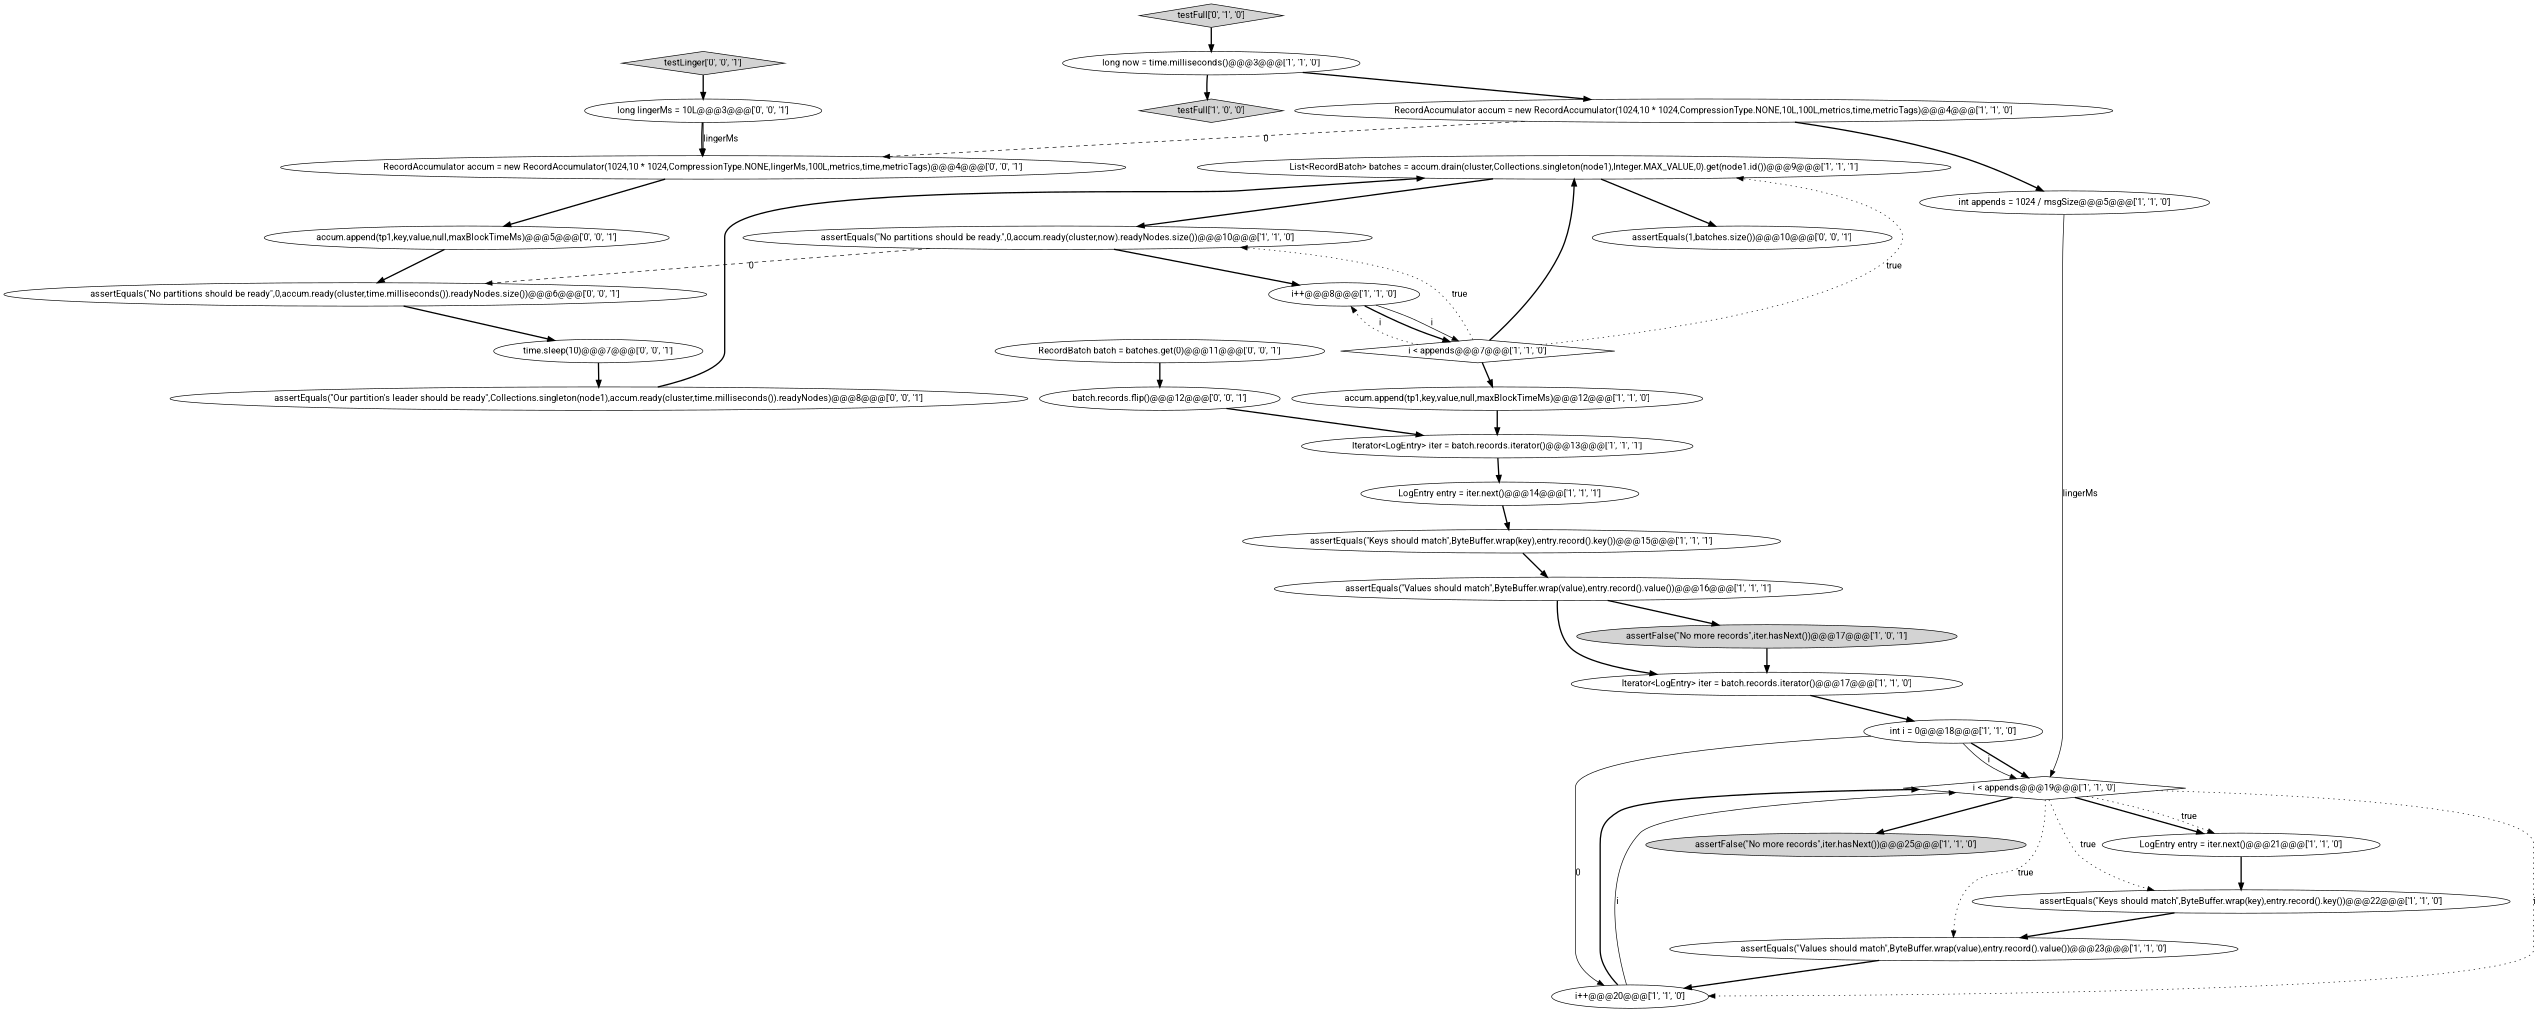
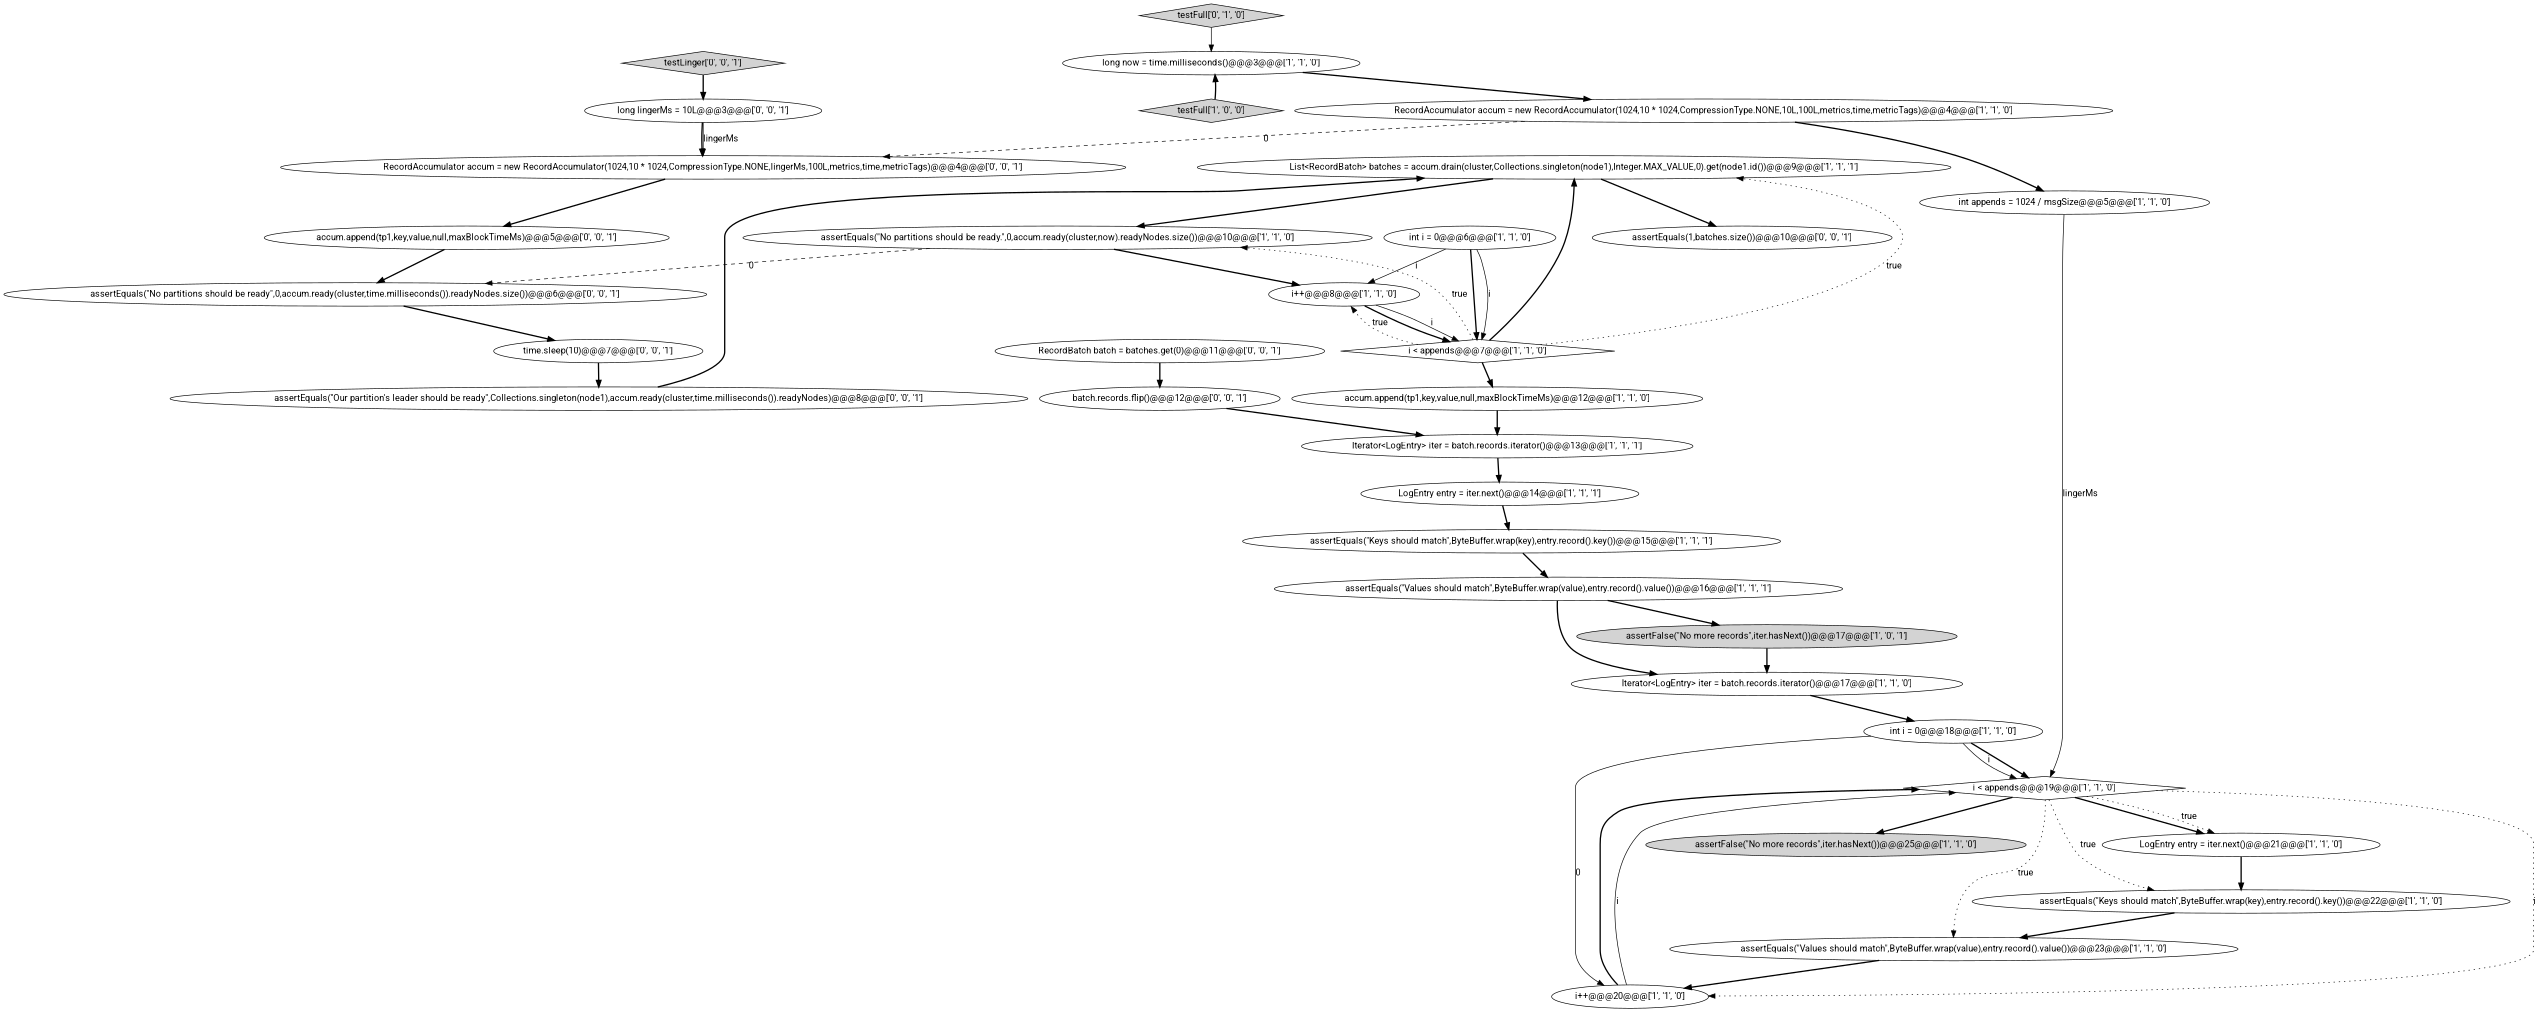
  digraph {
    fontname=Roboto
    node [fillcolor=white fontname=Roboto shape=ellipse style=filled]
    edge [fontname=Roboto style=bold]
    n1 [label="List<RecordBatch> batches = accum.drain(cluster,Collections.singleton(node1),Integer.MAX_VALUE,0).get(node1.id())@@@9@@@['1', '1', '1']"]
    n2 [label="assertEquals(\"No partitions should be ready.\",0,accum.ready(cluster,now).readyNodes.size())@@@10@@@['1', '1', '0']"]
    n3 [label="assertEquals(1,batches.size())@@@10@@@['0', '0', '1']"]
    n4 [label="assertEquals(\"No partitions should be ready\",0,accum.ready(cluster,time.milliseconds()).readyNodes.size())@@@6@@@['0', '0', '1']"]
    n5 [label="i++@@@8@@@['1', '1', '0']"]
    n6 [label="RecordBatch batch = batches.get(0)@@@11@@@['0', '0', '1']"]
    n7 [label="batch.records.flip()@@@12@@@['0', '0', '1']"]
    n8 [label="Iterator<LogEntry> iter = batch.records.iterator()@@@13@@@['1', '1', '1']"]
    n9 [label="int i = 0@@@18@@@['1', '1', '0']"]
    n10 [label="i < appends@@@19@@@['1', '1', '0']" shape=diamond]
    n11 [label="i++@@@20@@@['1', '1', '0']"]
    n12 [label="assertEquals(\"Values should match\",ByteBuffer.wrap(value),entry.record().value())@@@23@@@['1', '1', '0']"]
    n13 [label="LogEntry entry = iter.next()@@@21@@@['1', '1', '0']"]
    n14 [label="assertEquals(\"Keys should match\",ByteBuffer.wrap(key),entry.record().key())@@@22@@@['1', '1', '0']"]
    n15 [fillcolor=lightgray label="assertFalse(\"No more records\",iter.hasNext())@@@25@@@['1', '1', '0']"]
    n16 [label="Iterator<LogEntry> iter = batch.records.iterator()@@@17@@@['1', '1', '0']"]
    n17 [label="int appends = 1024 / msgSize@@@5@@@['1', '1', '0']"]
    n18 [label="i < appends@@@7@@@['1', '1', '0']" shape=diamond]
    n19 [label="accum.append(tp1,key,value,null,maxBlockTimeMs)@@@12@@@['1', '1', '0']"]
+   n20 [label="int i = 0@@@6@@@['1', '1', '0']"]
    n21 [label="time.sleep(10)@@@7@@@['0', '0', '1']"]
    n22 [label="assertEquals(\"Our partition's leader should be ready\",Collections.singleton(node1),accum.ready(cluster,time.milliseconds()).readyNodes)@@@8@@@['0', '0', '1']"]
    n23 [label="LogEntry entry = iter.next()@@@14@@@['1', '1', '1']"]
    n24 [label="assertEquals(\"Keys should match\",ByteBuffer.wrap(key),entry.record().key())@@@15@@@['1', '1', '1']"]
    n25 [label="long lingerMs = 10L@@@3@@@['0', '0', '1']"]
    n26 [label="RecordAccumulator accum = new RecordAccumulator(1024,10 * 1024,CompressionType.NONE,lingerMs,100L,metrics,time,metricTags)@@@4@@@['0', '0', '1']"]
    n27 [label="accum.append(tp1,key,value,null,maxBlockTimeMs)@@@5@@@['0', '0', '1']"]
    n28 [fillcolor=lightgray label="testFull['0', '1', '0']" shape=diamond]
    n29 [label="long now = time.milliseconds()@@@3@@@['1', '1', '0']"]
    n30 [label="RecordAccumulator accum = new RecordAccumulator(1024,10 * 1024,CompressionType.NONE,10L,100L,metrics,time,metricTags)@@@4@@@['1', '1', '0']"]
    n31 [fillcolor=lightgray label="testFull['1', '0', '0']" shape=diamond]
    n32 [label="assertEquals(\"Values should match\",ByteBuffer.wrap(value),entry.record().value())@@@16@@@['1', '1', '1']"]
    n33 [fillcolor=lightgray label="assertFalse(\"No more records\",iter.hasNext())@@@17@@@['1', '0', '1']"]
    n34 [fillcolor=lightgray label="testLinger['0', '0', '1']" shape=diamond]
    n1 -> n2
    n1 -> n3
    n2 -> n4 [label=0 style=dashed]
    n2 -> n5
    n4 -> n21
    n5 -> n18
    n5 -> n18 [label=i style=solid]
    n6 -> n7
    n7 -> n8
    n8 -> n23
    n9 -> n10
    n9 -> n10 [label=i style=solid]
    n9 -> n11 [label=0 style=solid]
    n10 -> n11 [label=i style=dotted]
    n10 -> n12 [label=true style=dotted]
    n10 -> n13
    n10 -> n13 [label=true style=dotted]
    n10 -> n14 [label=true style=dotted]
    n10 -> n15
    n11 -> n10
    n11 -> n10 [label=i style=solid]
    n12 -> n11
    n13 -> n14
    n14 -> n12
    n16 -> n9
    n17 -> n10 [label=lingerMs style=solid]
    n18 -> n1 [label=true style=dotted]
    n18 -> n1
    n18 -> n2 [label=true style=dotted]
-   n18 -> n5 [label=i style=dotted]
+   n18 -> n5 [label=true style=dotted]
    n18 -> n19
    n19 -> n8
+   n20 -> n5 [label=i style=solid]
+   n20 -> n18
+   n20 -> n18 [label=i style=solid]
    n21 -> n22
    n22 -> n1
    n23 -> n24
    n24 -> n32
    n25 -> n26 [label=lingerMs style=solid]
    n25 -> n26
    n26 -> n27
    n27 -> n4
-   n28 -> n29
+   n28 -> n29 [style=solid]
    n29 -> n30
    n30 -> n17
    n30 -> n26 [label=0 style=dashed]
-   n29 -> n31
+   n31 -> n29
    n32 -> n16
    n32 -> n33
    n33 -> n16
    n34 -> n25
  }
